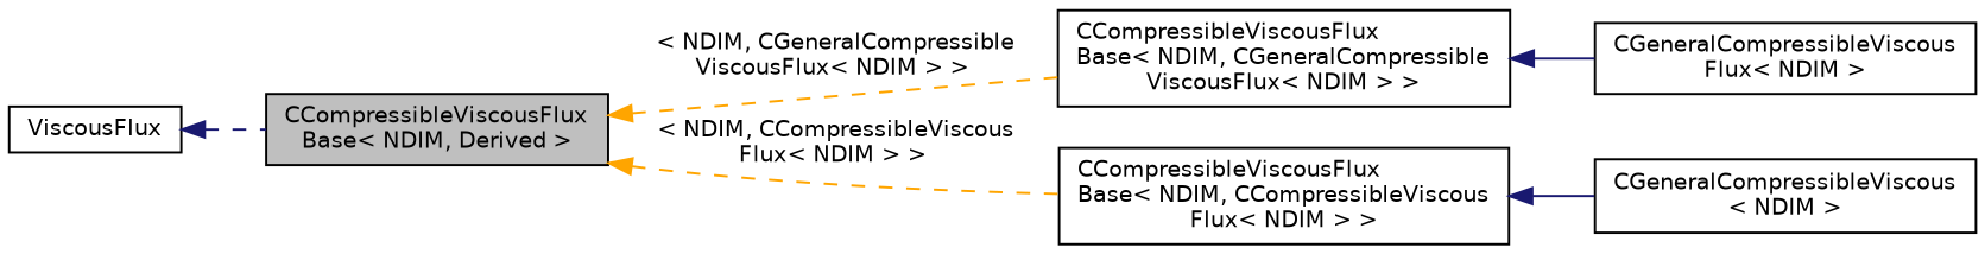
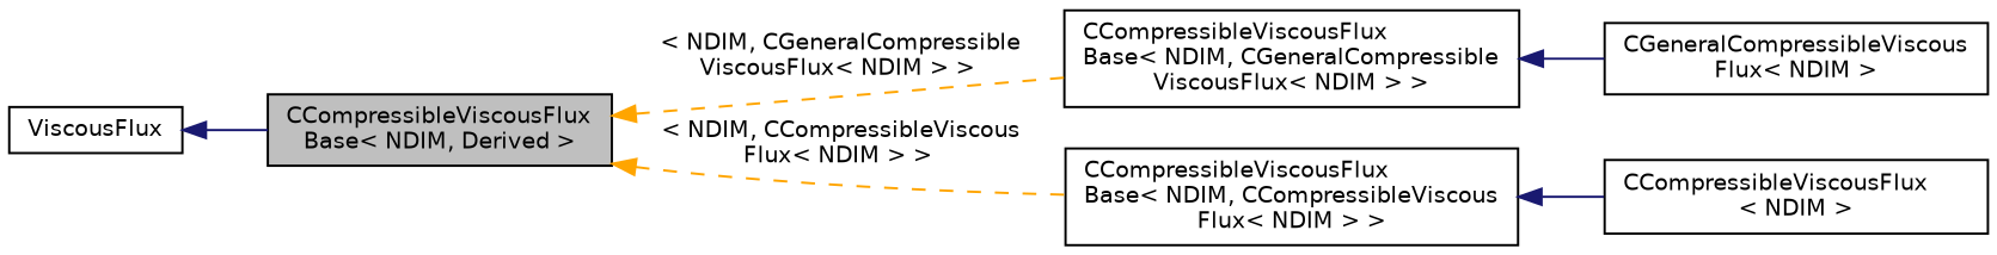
  digraph {
    rankdir=LR
    node [color=black fillcolor=white fontname=Helvetica fontsize=10 shape=record style=filled]
    edge [color=midnightblue dir=back fontname=Helvetica fontsize=10 labelfontname=Helvetica labelfontsize=10 style=solid]
    n1 [fillcolor=grey75 fontcolor=black height=0.2 label="CCompressibleViscousFlux\lBase\< NDIM, Derived \>" width=0.4]
    n2 [height=0.2 label="CCompressibleViscousFlux\lBase\< NDIM, CGeneralCompressible\lViscousFlux\< NDIM \> \>" width=0.4]
    n3 [height=0.2 label="CCompressibleViscousFlux\lBase\< NDIM, CCompressibleViscous\lFlux\< NDIM \> \>" width=0.4]
    n4 [height=0.2 label="CGeneralCompressibleViscous\lFlux\< NDIM \>" width=0.4]
-   n5 [height=0.2 label="CGeneralCompressibleViscous\l\< NDIM \>" width=0.4]
+   n5 [height=0.2 label="CCompressibleViscousFlux\l\< NDIM \>" width=0.4]
    n6 [height=0.2 label=ViscousFlux width=0.4]
    n1 -> n2 [color=orange label=" \< NDIM, CGeneralCompressible\lViscousFlux\< NDIM \> \>" style=dashed]
    n1 -> n3 [color=orange label=" \< NDIM, CCompressibleViscous\lFlux\< NDIM \> \>" style=dashed]
    n2 -> n4
    n3 -> n5
-   n6 -> n1 [style=dashed]
+   n6 -> n1
  }
